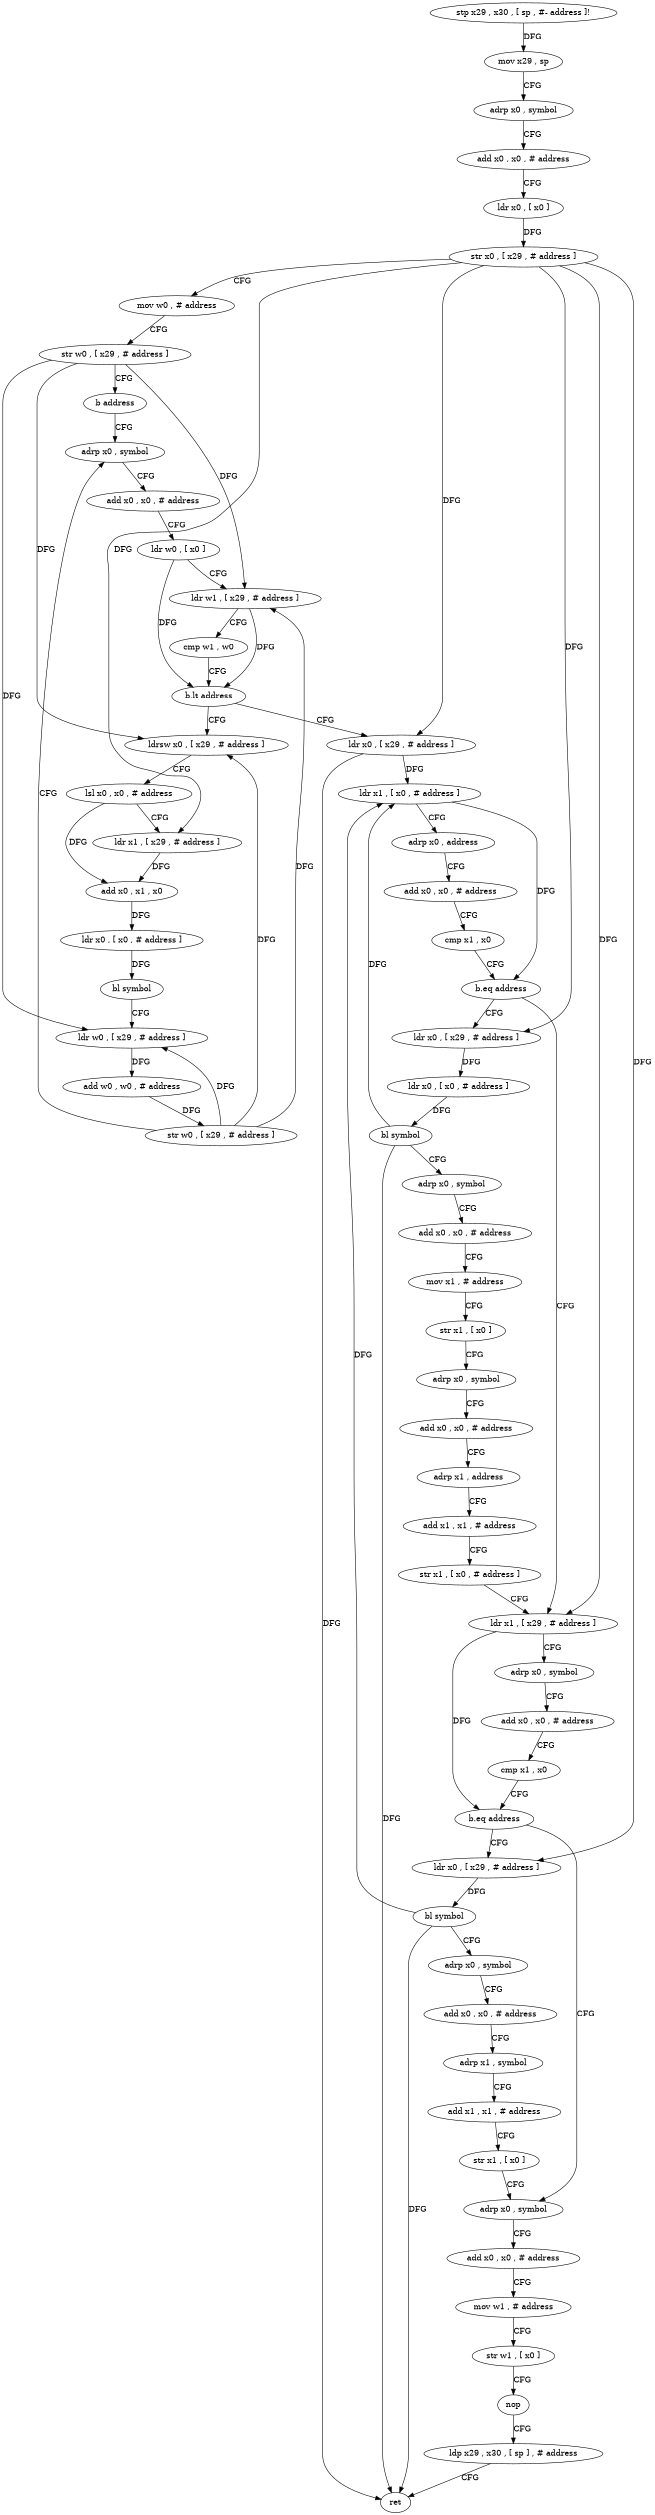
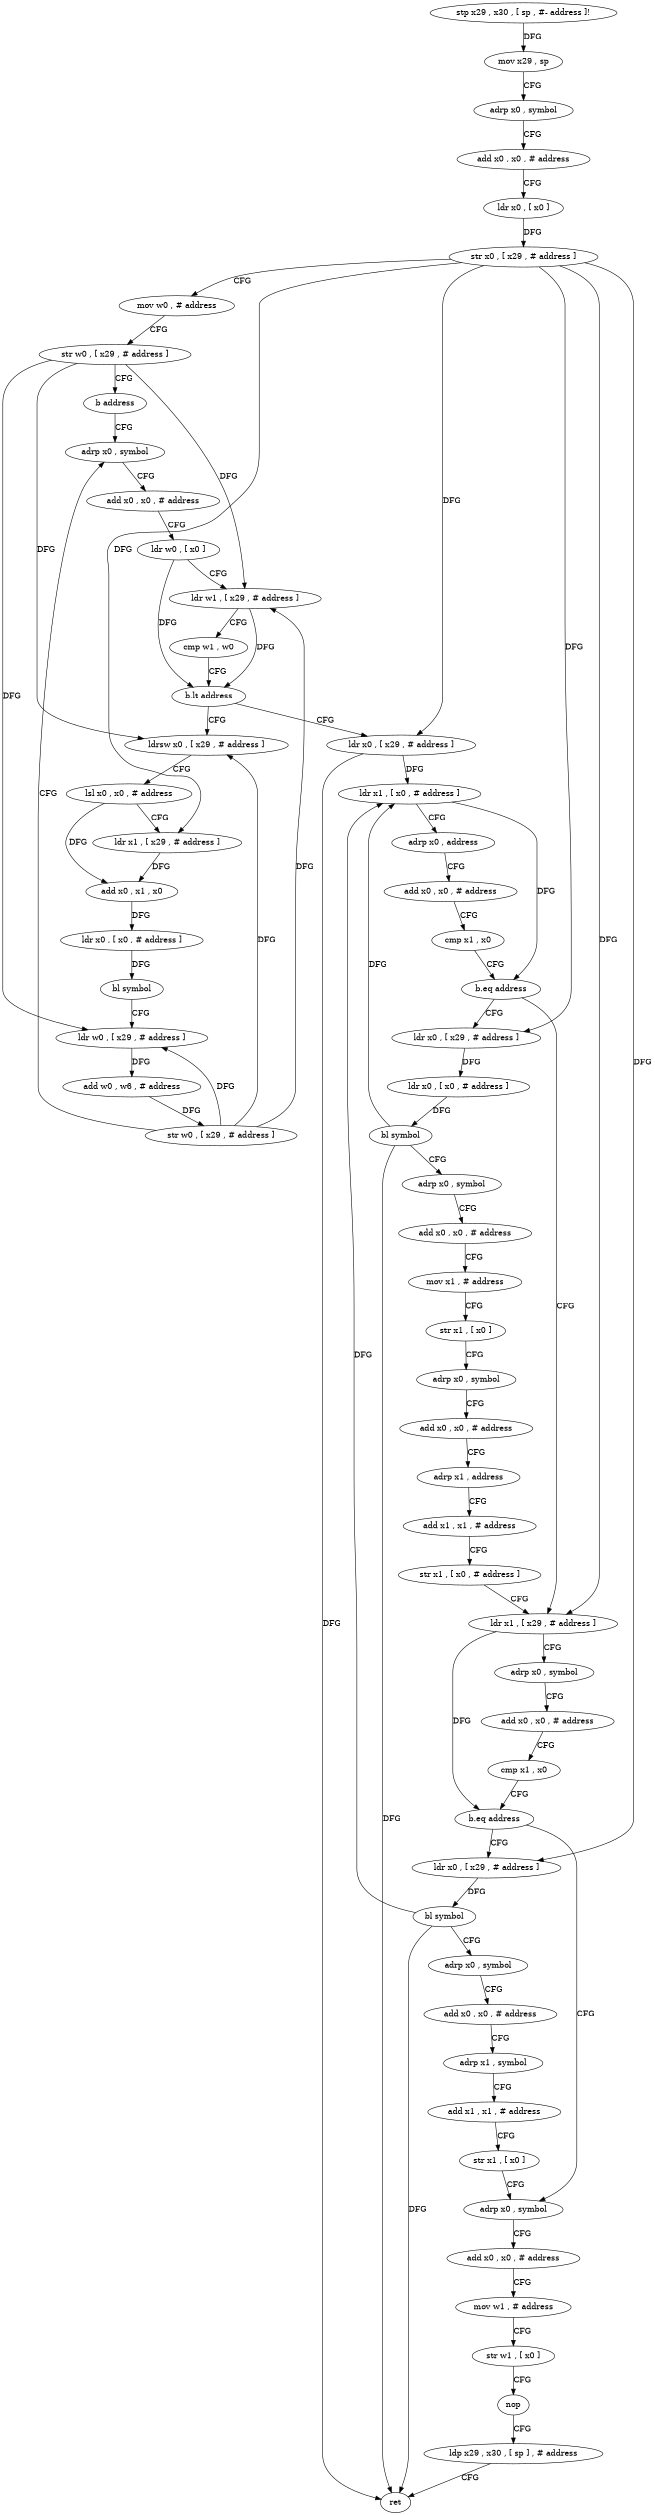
  digraph {
    n1 [label="stp x29 , x30 , [ sp , #- address ]!"]
    n2 [label="mov x29 , sp"]
    n3 [label="adrp x0 , symbol"]
    n4 [label="add x0 , x0 , # address"]
    n5 [label="ldr x0 , [ x0 ]"]
    n6 [label="str x0 , [ x29 , # address ]"]
    n7 [label="mov w0 , # address"]
    n8 [label="ldr x0 , [ x29 , # address ]"]
    n9 [label="ldr x1 , [ x29 , # address ]"]
    n10 [label="ldr x1 , [ x29 , # address ]"]
    n11 [label="ldr x0 , [ x29 , # address ]"]
    n12 [label="ldr x0 , [ x29 , # address ]"]
    n13 [label="str w0 , [ x29 , # address ]"]
    n14 [label="ldr x1 , [ x0 , # address ]"]
    n15 [label=ret]
    n16 [label="add x0 , x1 , x0"]
    n17 [label="adrp x0 , symbol"]
    n18 [label="b.eq address"]
    n19 [label="ldr x0 , [ x0 , # address ]"]
    n20 [label="bl symbol"]
    n21 [label="b address"]
    n22 [label="ldr w1 , [ x29 , # address ]"]
    n23 [label="ldrsw x0 , [ x29 , # address ]"]
    n24 [label="ldr w0 , [ x29 , # address ]"]
    n25 [label="adrp x0 , symbol"]
    n26 [label="b.lt address"]
    n27 [label="cmp w1 , w0"]
    n28 [label="lsl x0 , x0 , # address"]
-   n29 [label="add w0 , w0 , # address"]
+   n29 [label="add w0 , w6 , # address"]
    n30 [label="add x0 , x0 , # address"]
    n31 [label="ldr w0 , [ x0 ]"]
    n32 [label="adrp x0 , address"]
    n33 [label="b.eq address"]
    n34 [label="ldr x0 , [ x0 , # address ]"]
    n35 [label="bl symbol"]
    n36 [label="str w0 , [ x29 , # address ]"]
    n37 [label="add x0 , x0 , # address"]
    n38 [label="cmp x1 , x0"]
    n39 [label="add x0 , x0 , # address"]
    n40 [label="adrp x0 , symbol"]
    n41 [label="bl symbol"]
    n42 [label="cmp x1 , x0"]
    n43 [label="add x0 , x0 , # address"]
    n44 [label="mov w1 , # address"]
    n45 [label="adrp x0 , symbol"]
    n46 [label="adrp x0 , symbol"]
    n47 [label="add x0 , x0 , # address"]
    n48 [label="mov x1 , # address"]
    n49 [label="str x1 , [ x0 ]"]
    n50 [label="adrp x0 , symbol"]
    n51 [label="add x0 , x0 , # address"]
    n52 [label="adrp x1 , address"]
    n53 [label="add x1 , x1 , # address"]
    n54 [label="str x1 , [ x0 , # address ]"]
    n55 [label="str w1 , [ x0 ]"]
    n56 [label=nop]
    n57 [label="ldp x29 , x30 , [ sp ] , # address"]
    n58 [label="add x0 , x0 , # address"]
    n59 [label="adrp x1 , symbol"]
    n60 [label="add x1 , x1 , # address"]
    n61 [label="str x1 , [ x0 ]"]
    n1 -> n2 [label=DFG]
    n2 -> n3 [label=CFG]
    n3 -> n4 [label=CFG]
    n4 -> n5 [label=CFG]
    n5 -> n6 [label=DFG]
    n6 -> n7 [label=CFG]
    n6 -> n8 [label=DFG]
    n6 -> n9 [label=DFG]
    n6 -> n10 [label=DFG]
    n6 -> n11 [label=DFG]
    n6 -> n12 [label=DFG]
    n7 -> n13 [label=CFG]
    n8 -> n14 [label=DFG]
    n8 -> n15 [label=DFG]
    n9 -> n16 [label=DFG]
    n10 -> n17 [label=CFG]
    n10 -> n18 [label=DFG]
    n11 -> n19 [label=DFG]
    n12 -> n20 [label=DFG]
    n13 -> n21 [label=CFG]
    n13 -> n22 [label=DFG]
    n13 -> n23 [label=DFG]
    n13 -> n24 [label=DFG]
    n14 -> n32 [label=CFG]
    n14 -> n33 [label=DFG]
    n16 -> n34 [label=DFG]
    n17 -> n39 [label=CFG]
    n18 -> n12 [label=CFG]
    n18 -> n40 [label=CFG]
    n19 -> n41 [label=DFG]
    n20 -> n14 [label=DFG]
    n20 -> n15 [label=DFG]
    n20 -> n45 [label=CFG]
    n21 -> n25 [label=CFG]
    n22 -> n26 [label=DFG]
    n22 -> n27 [label=CFG]
    n23 -> n28 [label=CFG]
    n24 -> n29 [label=DFG]
    n25 -> n30 [label=CFG]
    n26 -> n8 [label=CFG]
    n26 -> n23 [label=CFG]
    n27 -> n26 [label=CFG]
    n28 -> n9 [label=CFG]
    n28 -> n16 [label=DFG]
    n29 -> n36 [label=DFG]
    n30 -> n31 [label=CFG]
    n31 -> n22 [label=CFG]
    n31 -> n26 [label=DFG]
    n32 -> n37 [label=CFG]
    n33 -> n10 [label=CFG]
    n33 -> n11 [label=CFG]
    n34 -> n35 [label=DFG]
    n35 -> n24 [label=CFG]
    n36 -> n22 [label=DFG]
    n36 -> n23 [label=DFG]
    n36 -> n24 [label=DFG]
    n36 -> n25 [label=CFG]
    n37 -> n38 [label=CFG]
    n38 -> n33 [label=CFG]
    n39 -> n42 [label=CFG]
    n40 -> n43 [label=CFG]
    n41 -> n14 [label=DFG]
    n41 -> n15 [label=DFG]
    n41 -> n46 [label=CFG]
    n42 -> n18 [label=CFG]
    n43 -> n44 [label=CFG]
    n44 -> n55 [label=CFG]
    n45 -> n58 [label=CFG]
    n46 -> n47 [label=CFG]
    n47 -> n48 [label=CFG]
    n48 -> n49 [label=CFG]
    n49 -> n50 [label=CFG]
    n50 -> n51 [label=CFG]
    n51 -> n52 [label=CFG]
    n52 -> n53 [label=CFG]
    n53 -> n54 [label=CFG]
    n54 -> n10 [label=CFG]
    n55 -> n56 [label=CFG]
    n56 -> n57 [label=CFG]
    n57 -> n15 [label=CFG]
    n58 -> n59 [label=CFG]
    n59 -> n60 [label=CFG]
    n60 -> n61 [label=CFG]
    n61 -> n40 [label=CFG]
  }
